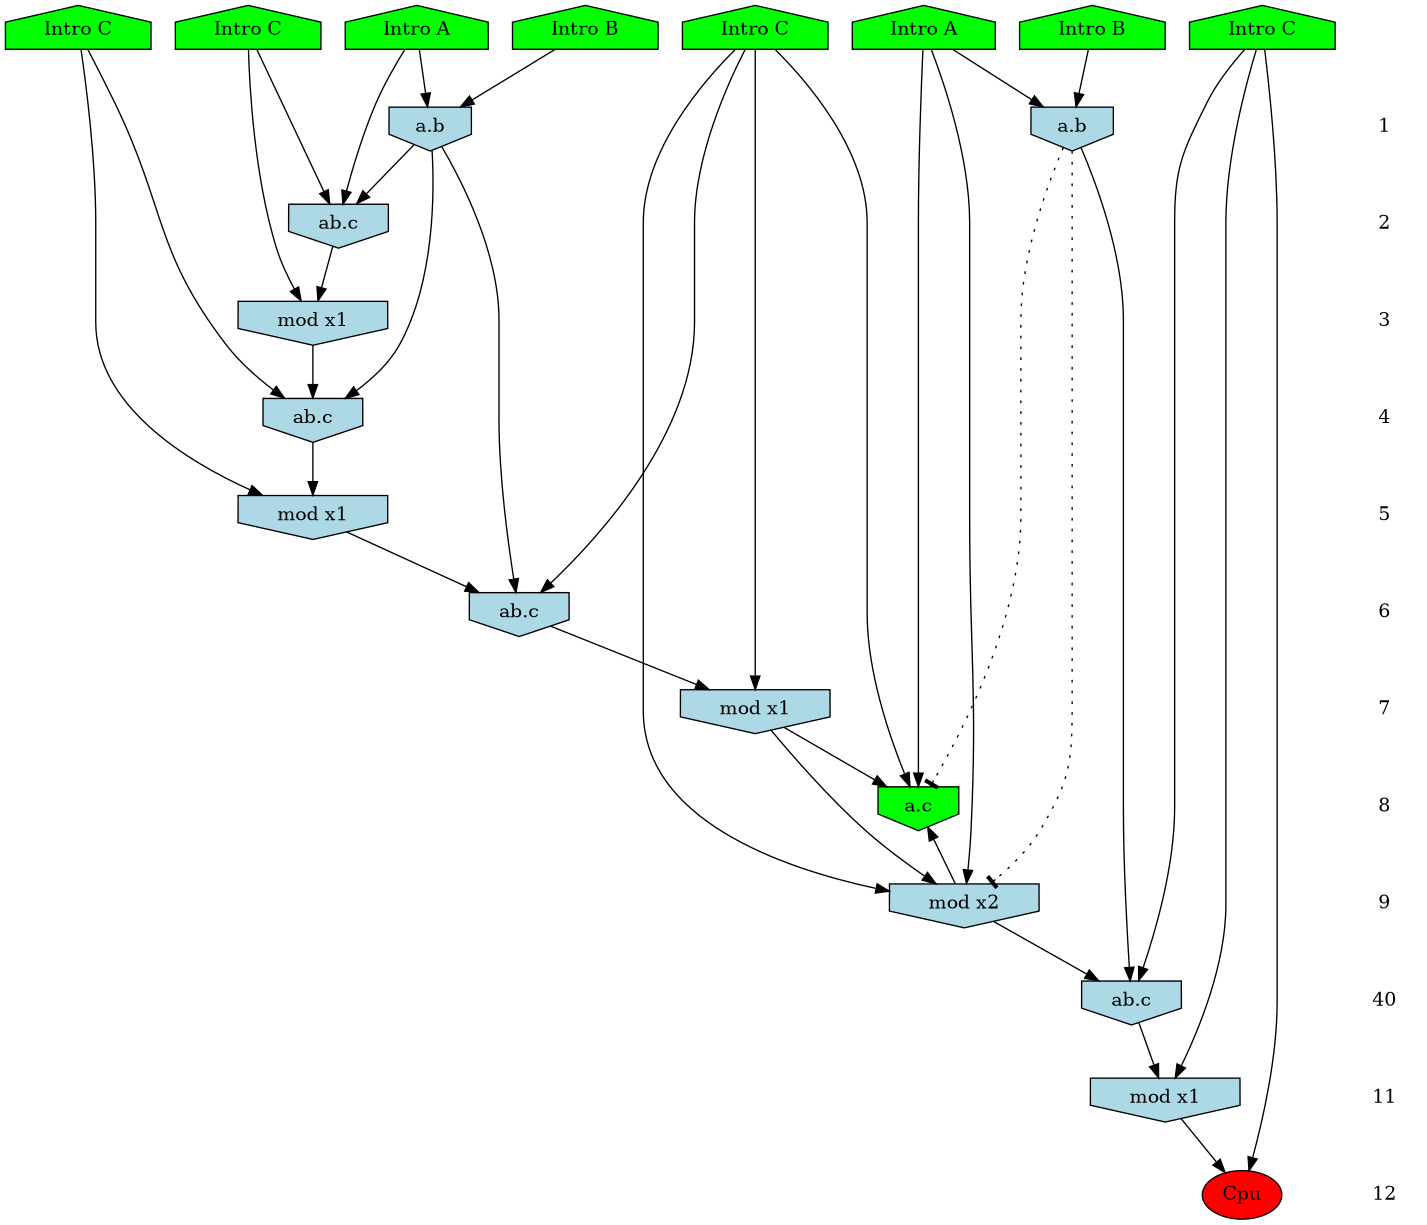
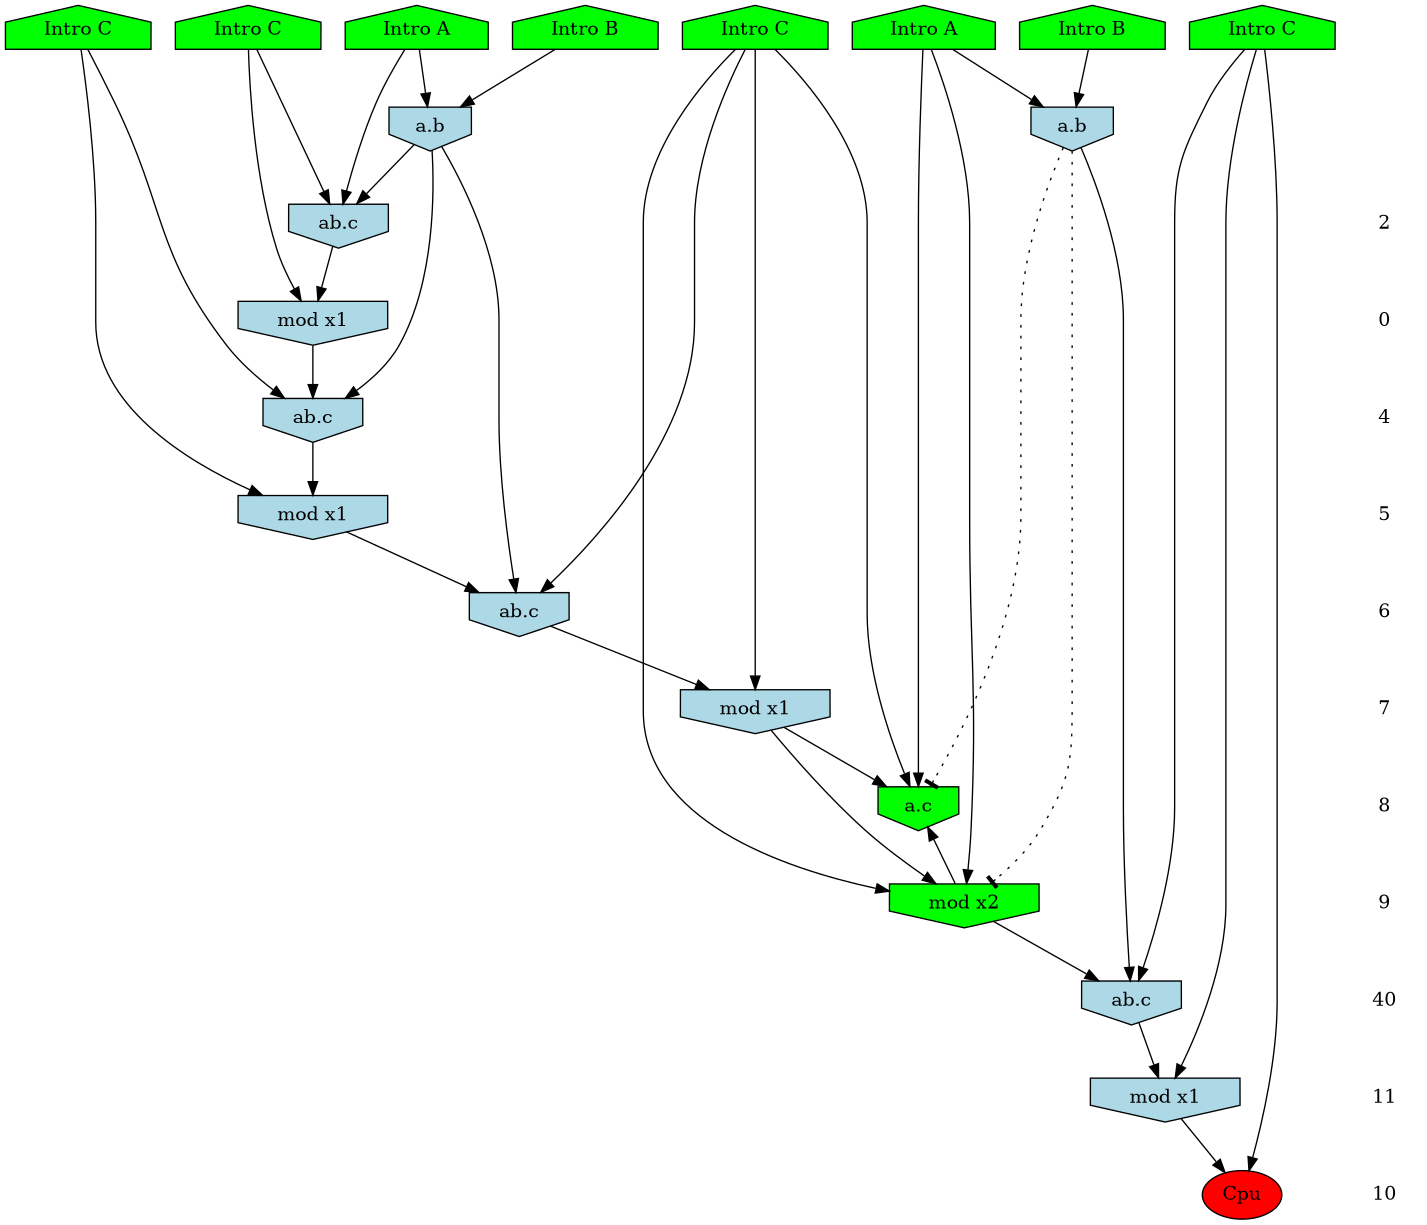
  digraph {
    ranksep=.5
    node [shape=plaintext style=filled]
    n1 [fillcolor=green label="Intro A" shape=house]
    n2 [fillcolor=green label="Intro B" shape=house]
    n3 [fillcolor=green label="Intro B" shape=house]
    n4 [fillcolor=green label="Intro A" shape=house]
    n5 [fillcolor=green label="Intro C" shape=house]
    n6 [fillcolor=green label="Intro C" shape=house]
    n7 [fillcolor=green label="Intro C" shape=house]
    n8 [fillcolor=green label="Intro C" shape=house]
-   1 [style=""]
    n10 [fillcolor=lightblue label="a.b" shape=invhouse]
    n11 [fillcolor=lightblue label="a.b" shape=invhouse]
    2 [style=""]
    n13 [fillcolor=lightblue label="ab.c" shape=invhouse]
-   3 [style=""]
+   3 [label=0 style=""]
    n15 [fillcolor=lightblue label="mod x1" shape=invhouse]
    4 [style=""]
    n17 [fillcolor=lightblue label="ab.c" shape=invhouse]
    5 [style=""]
    n19 [fillcolor=lightblue label="mod x1" shape=invhouse]
    6 [style=""]
    n21 [fillcolor=lightblue label="ab.c" shape=invhouse]
    7 [style=""]
    n23 [fillcolor=lightblue label="mod x1" shape=invhouse]
    8 [style=""]
    n25 [fillcolor=green label="a.c" shape=invhouse]
    9 [style=""]
-   n27 [fillcolor=lightblue label="mod x2" shape=invhouse]
+   n27 [fillcolor=green label="mod x2" shape=invhouse]
    n28 [label=40 style=""]
    n29 [fillcolor=lightblue label="ab.c" shape=invhouse]
    11 [style=""]
    n31 [fillcolor=lightblue label="mod x1" shape=invhouse]
-   12 [style=""]
+   12 [label=10 style=""]
    n33 [fillcolor=red label=Cpu shape=""]
    subgraph sub_1 {
      rank=same
      n1
      n2
      n3
      n4
      n5
      n6
      n7
      n8
    }
    subgraph sub_2 {
      rank=same
-     1
      n10
      n11
    }
    subgraph sub_3 {
      rank=same
      2
      n13
    }
    subgraph sub_4 {
      rank=same
      3
      n15
    }
    subgraph sub_5 {
      rank=same
      4
      n17
    }
    subgraph sub_6 {
      rank=same
      5
      n19
    }
    subgraph sub_7 {
      rank=same
      6
      n21
    }
    subgraph sub_8 {
      rank=same
      7
      n23
    }
    subgraph sub_9 {
      rank=same
      8
      n25
    }
    subgraph sub_10 {
      rank=same
      9
      n27
    }
    subgraph sub_11 {
      rank=same
      n28
      n29
    }
    subgraph sub_12 {
      rank=same
      11
      n31
    }
    subgraph sub_13 {
      rank=same
      12
      n33
    }
    n1 -> n11
    n1 -> n25
    n1 -> n27
    n2 -> n11
    n3 -> n10
    n4 -> n10
    n4 -> n13
    n5 -> n17
    n5 -> n19
    n6 -> n13
    n6 -> n15
    n7 -> n29
    n7 -> n31
    n7 -> n33
    n8 -> n21
    n8 -> n23
    n8 -> n25
    n8 -> n27
-   1 -> 2 [style=invis]
    n10 -> n13
    n10 -> n17
    n10 -> n21
    n11 -> n25 [arrowhead=tee style=dotted]
    n11 -> n27 [arrowhead=tee style=dotted]
    n11 -> n29
    2 -> 3 [style=invis]
    n13 -> n15
    3 -> 4 [style=invis]
    n15 -> n17
    4 -> 5 [style=invis]
    n17 -> n19
    5 -> 6 [style=invis]
    n19 -> n21
    6 -> 7 [style=invis]
    n21 -> n23
    7 -> 8 [style=invis]
    n23 -> n25
    n23 -> n27
    8 -> 9 [style=invis]
    9 -> n28 [style=invis]
    n27 -> n25
    n27 -> n29
    n28 -> 11 [style=invis]
    n29 -> n31
    11 -> 12 [style=invis]
    n31 -> n33
  }
